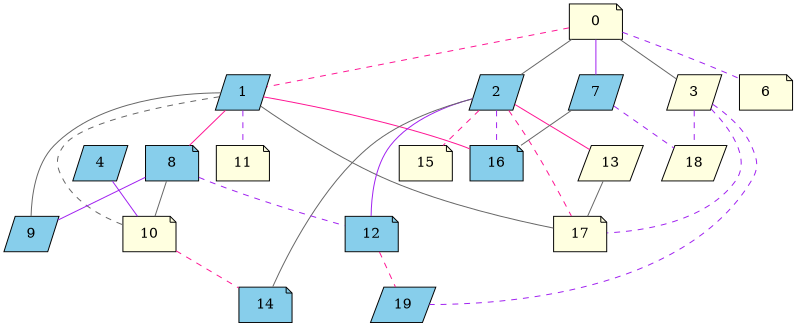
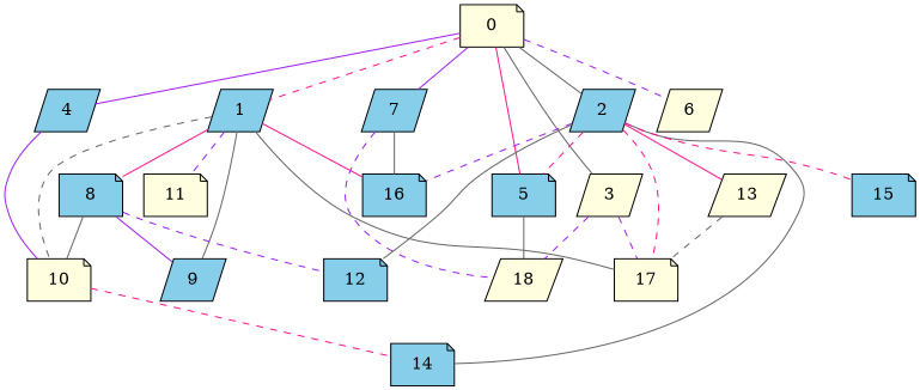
  graph {
    node [fillcolor=skyblue shape=note style=filled]
    edge [color=purple style=solid]
    0 [fillcolor=lightyellow]
    1 [shape=parallelogram]
    2 [shape=parallelogram]
    3 [fillcolor=lightyellow shape=parallelogram]
    4 [shape=parallelogram]
-   6 [fillcolor=lightyellow]
+   5
+   6 [fillcolor=lightyellow shape=parallelogram]
    7 [shape=parallelogram]
    8
    9 [shape=parallelogram]
    10 [fillcolor=lightyellow]
    11 [fillcolor=lightyellow]
    16
    17 [fillcolor=lightyellow]
    12
    13 [fillcolor=lightyellow shape=parallelogram]
    14
-   15 [fillcolor=lightyellow]
+   15
    18 [fillcolor=lightyellow shape=parallelogram]
-   19 [shape=parallelogram]
    0 -- 1 [color=deeppink style=dashed]
    0 -- 2 [color=gray40]
    0 -- 3 [color=gray40]
+   0 -- 4
+   0 -- 5 [color=deeppink]
    0 -- 6 [style=dashed]
    0 -- 7
    1 -- 8 [color=deeppink]
    1 -- 9 [color=gray40]
    1 -- 10 [color=gray40 style=dashed]
    1 -- 11 [style=dashed]
    1 -- 16 [color=deeppink]
    1 -- 17 [color=gray40]
+   2 -- 5 [color=deeppink style=dashed]
    2 -- 16 [style=dashed]
    2 -- 17 [color=deeppink style=dashed]
-   2 -- 12
+   2 -- 12 [color=gray40]
    2 -- 13 [color=deeppink]
    2 -- 14 [color=gray40]
    2 -- 15 [color=deeppink style=dashed]
    3 -- 17 [style=dashed]
    3 -- 18 [style=dashed]
-   3 -- 19 [style=dashed]
    4 -- 10
+   5 -- 18 [color=gray40]
    7 -- 16 [color=gray40]
    7 -- 18 [style=dashed]
    8 -- 9
    8 -- 10 [color=gray40]
    8 -- 12 [style=dashed]
    10 -- 14 [color=deeppink style=dashed]
-   12 -- 19 [color=deeppink style=dashed]
-   13 -- 17 [color=gray40]
+   13 -- 17 [color=gray40 style=dashed]
  }
